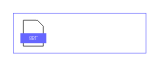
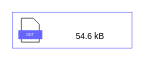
  <mxCell id="0" />
  <mxCell id="1" parent="0" />
  <mxCell id="2" value="" style="whiteSpace=wrap;html=1;fontSize=6;strokeColor=#6666FF;" parent="1" vertex="1"><mxGeometry x="20" y="20" width="200" height="60" as="geometry" /></mxCell>
  <mxCell id="3" value="" style="verticalLabelPosition=bottom;verticalAlign=top;html=1;shape=mxgraph.basic.polygon;polyCoords=[[0,0],[0.67,0],[1,0.25],[1,1],[0,1]];polyline=0;fontSize=6;" parent="1" vertex="1"><mxGeometry x="35" y="30" width="30" height="40" as="geometry" /></mxCell>
  <mxCell id="4" value="&lt;font style=&quot;font-size: 6px&quot;&gt;ODT&lt;/font&gt;" style="rounded=0;whiteSpace=wrap;html=1;verticalAlign=middle;fontSize=6;strokeColor=none;fillColor=#6666FF;fontColor=#FFFFFF;" parent="1" vertex="1"><mxGeometry x="30" y="50" width="40" height="15" as="geometry" /></mxCell>
+ <mxCell id="5" value="54.6 kB" style="whiteSpace=wrap;html=1;fontSize=14;strokeColor=none;fillColor=none;" parent="1" vertex="1"><mxGeometry x="80" y="50" width="140" height="20" as="geometry" /></mxCell>
